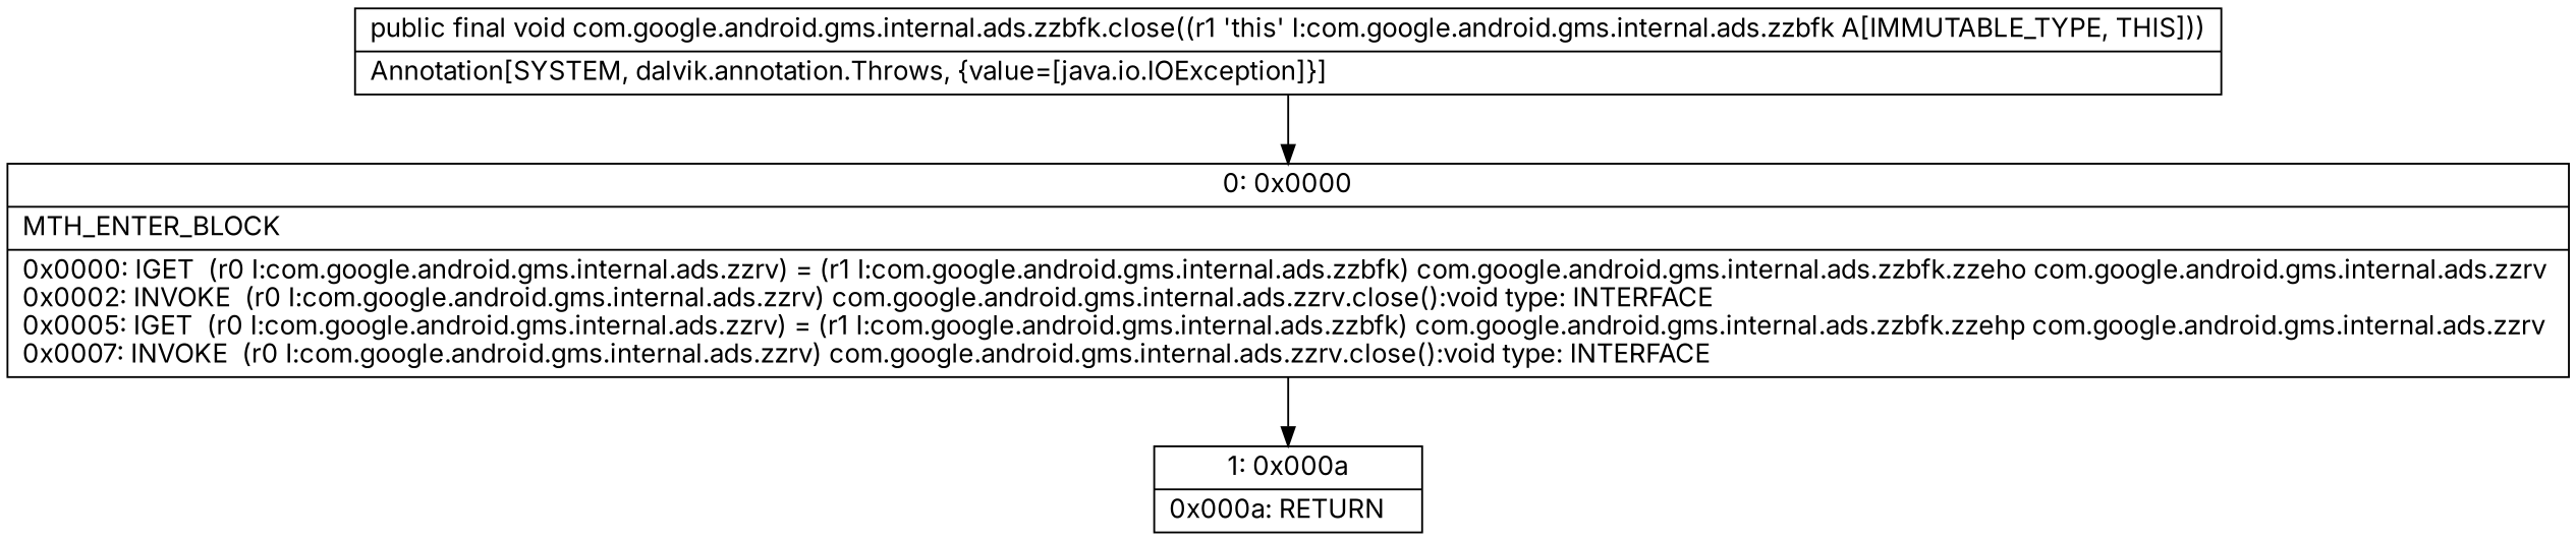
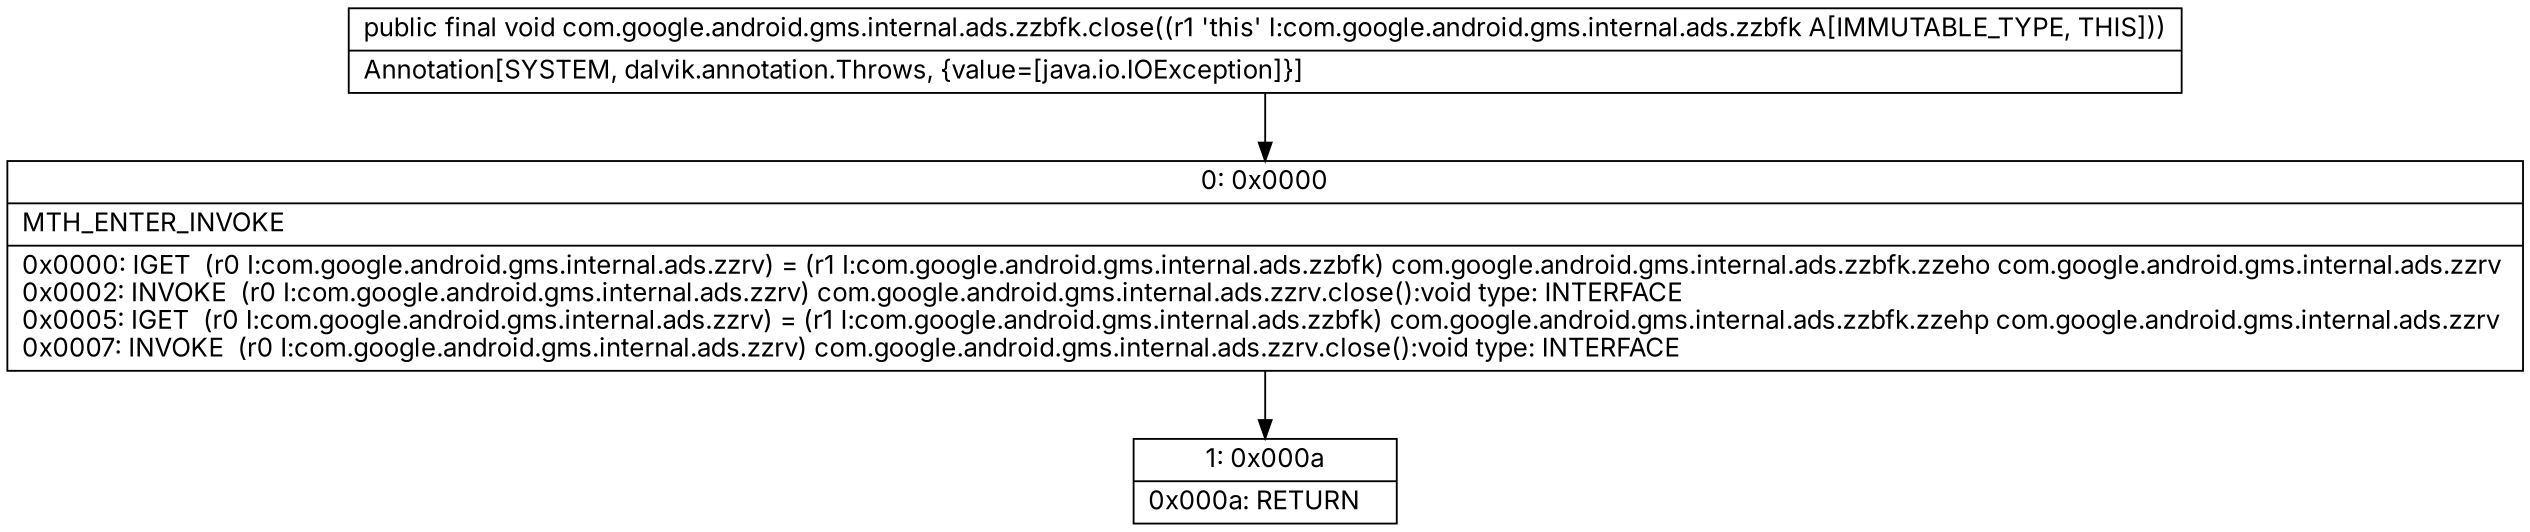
  digraph {
    fontname=Inter
    node [shape=record fontname=Inter]
    edge [fontname=Inter]
-   n1 [label="{0\:\ 0x0000|MTH_ENTER_BLOCK\l|0x0000: IGET  (r0 I:com.google.android.gms.internal.ads.zzrv) = (r1 I:com.google.android.gms.internal.ads.zzbfk) com.google.android.gms.internal.ads.zzbfk.zzeho com.google.android.gms.internal.ads.zzrv \l0x0002: INVOKE  (r0 I:com.google.android.gms.internal.ads.zzrv) com.google.android.gms.internal.ads.zzrv.close():void type: INTERFACE \l0x0005: IGET  (r0 I:com.google.android.gms.internal.ads.zzrv) = (r1 I:com.google.android.gms.internal.ads.zzbfk) com.google.android.gms.internal.ads.zzbfk.zzehp com.google.android.gms.internal.ads.zzrv \l0x0007: INVOKE  (r0 I:com.google.android.gms.internal.ads.zzrv) com.google.android.gms.internal.ads.zzrv.close():void type: INTERFACE \l}"]
+   n1 [label="{0\:\ 0x0000|MTH_ENTER_INVOKE\l|0x0000: IGET  (r0 I:com.google.android.gms.internal.ads.zzrv) = (r1 I:com.google.android.gms.internal.ads.zzbfk) com.google.android.gms.internal.ads.zzbfk.zzeho com.google.android.gms.internal.ads.zzrv \l0x0002: INVOKE  (r0 I:com.google.android.gms.internal.ads.zzrv) com.google.android.gms.internal.ads.zzrv.close():void type: INTERFACE \l0x0005: IGET  (r0 I:com.google.android.gms.internal.ads.zzrv) = (r1 I:com.google.android.gms.internal.ads.zzbfk) com.google.android.gms.internal.ads.zzbfk.zzehp com.google.android.gms.internal.ads.zzrv \l0x0007: INVOKE  (r0 I:com.google.android.gms.internal.ads.zzrv) com.google.android.gms.internal.ads.zzrv.close():void type: INTERFACE \l}"]
    n2 [label="{1\:\ 0x000a|0x000a: RETURN   \l}"]
    n3 [label="{public final void com.google.android.gms.internal.ads.zzbfk.close((r1 'this' I:com.google.android.gms.internal.ads.zzbfk A[IMMUTABLE_TYPE, THIS]))  | Annotation[SYSTEM, dalvik.annotation.Throws, \{value=[java.io.IOException]\}]\l}"]
    n1 -> n2
    n3 -> n1
  }
